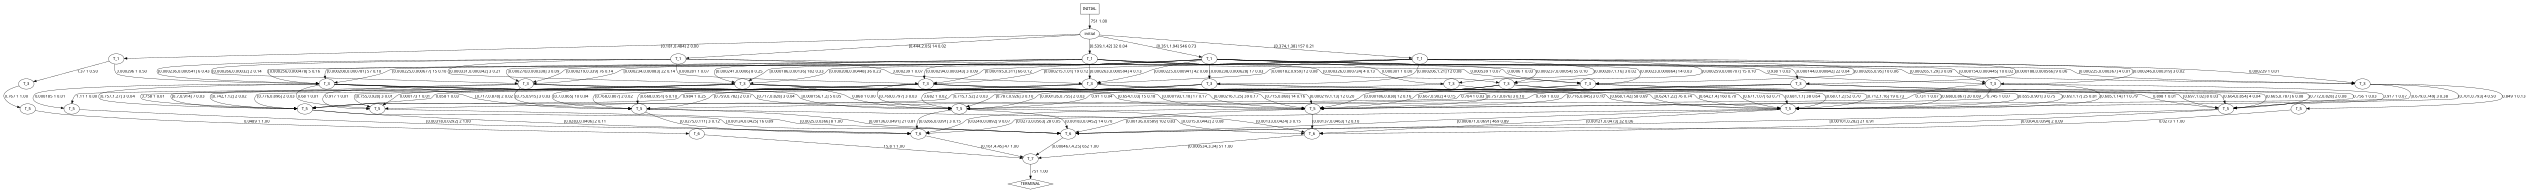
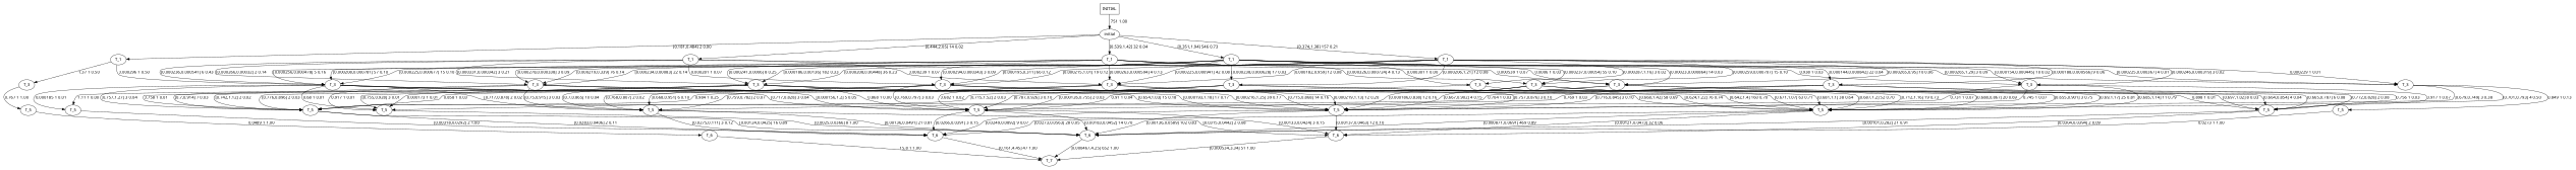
  digraph {
    fontname="Noto Sans"
    node [fontname="Noto Sans"]
    edge [fontname="Noto Sans"]
    n1 [label=T_1]
    n2 [label=T_3]
    n3 [label=T_3]
    n4 [label=T_1]
    n5 [label=T_3]
    n6 [label=T_3]
    n7 [label=T_3]
    n8 [label=T_3]
    n9 [label=T_3]
    n10 [label=T_1]
    n11 [label=T_3]
    n12 [label=T_3]
    n13 [label=T_3]
    n14 [label=T_1]
    n15 [label=T_3]
    n16 [label=T_3]
    n17 [label=T_3]
    n18 [label=T_1]
    n19 [label=T_5]
    n20 [label=T_5]
    n21 [label=T_5]
    n22 [label=T_5]
    n23 [label=T_5]
    n24 [label=T_5]
    n25 [label=T_5]
    n26 [label=T_5]
    n27 [label=T_5]
    n28 [label=T_5]
    n29 [label=T_6]
    n30 [label=T_6]
    n31 [label=T_6]
    n32 [label=T_6]
    n33 [label=T_7]
-   n34 [label=TERMINAL shape=diamond]
    n35 [label=initial]
    n36 [label=INITIAL shape=box]
    n1 -> n2 [label="1.37 1 0.50"]
    n1 -> n3 [label="0.000296 1 0.50"]
    n2 -> n19 [label="0.767 1 1.00"]
    n3 -> n20 [label="[0.757,1.27] 3 0.04"]
    n3 -> n21 [label="[0.668,1.42] 58 0.69"]
    n3 -> n23 [label="[0.654,1.03] 15 0.18"]
    n3 -> n24 [label="0.898 1 0.01"]
    n3 -> n25 [label="[0.717,0.828] 3 0.04"]
    n3 -> n26 [label="[0.717,0.878] 2 0.02"]
    n3 -> n27 [label="0.68 1 0.01"]
    n3 -> n28 [label="0.000185 1 0.01"]
    n4 -> n3 [label="[0.000236,0.000541] 6 0.43"]
    n4 -> n5 [label="0.000539 1 0.07"]
    n4 -> n6 [label="0.000239 1 0.07"]
    n4 -> n7 [label="[0.000266,0.00032] 2 0.14"]
    n4 -> n8 [label="0.000281 1 0.07"]
    n4 -> n9 [label="[0.000331,0.000342] 3 0.21"]
    n5 -> n21 [label="[0.712,1.16] 19 0.73"]
    n5 -> n23 [label="[0.667,0.902] 4 0.15"]
    n5 -> n24 [label="[0.772,0.828] 2 0.08"]
    n5 -> n25 [label="0.91 1 0.04"]
    n6 -> n20 [label="[0.776,0.896] 2 0.03"]
    n6 -> n21 [label="[0.681,1.1] 38 0.64"]
    n6 -> n23 [label="[0.000219,1.13] 12 0.20"]
    n6 -> n25 [label="0.682 1 0.02"]
    n6 -> n26 [label="[0.668,0.951] 6 0.10"]
    n7 -> n20 [label="0.758 1 0.01"]
    n7 -> n21 [label="[0.624,1.22] 76 0.74"]
    n7 -> n23 [label="[0.000193,1.18] 17 0.17"]
    n7 -> n25 [label="[0.000156,1.2] 5 0.05"]
    n7 -> n26 [label="[0.75,0.915] 3 0.03"]
    n7 -> n27 [label="0.917 1 0.01"]
    n8 -> n20 [label="[0.742,1.12] 2 0.02"]
    n8 -> n21 [label="[0.671,1.07] 63 0.71"]
    n8 -> n23 [label="[0.715,0.868] 14 0.16"]
    n8 -> n24 [label="[0.664,0.854] 4 0.04"]
    n8 -> n25 [label="[0.769,0.797] 3 0.03"]
    n8 -> n26 [label="[0.768,0.807] 2 0.02"]
    n8 -> n27 [label="0.000173 1 0.01"]
    n9 -> n20 [label="[0.7,0.914] 7 0.03"]
    n9 -> n21 [label="[0.642,1.4] 160 0.70"]
    n9 -> n23 [label="[0.000216,1.25] 39 0.17"]
    n9 -> n24 [label="[0.697,1.02] 8 0.03"]
    n9 -> n25 [label="0.868 1 0.00"]
    n9 -> n26 [label="[0.7,0.865] 10 0.04"]
    n9 -> n27 [label="[0.755,0.928] 3 0.01"]
    n9 -> n28 [label="1.11 1 0.00"]
    n10 -> n3 [label="[0.000256,0.000478] 5 0.16"]
    n10 -> n5 [label="0.0006 1 0.03"]
    n10 -> n6 [label="[0.000263,0.000594] 4 0.13"]
    n10 -> n7 [label="[0.000278,0.000338] 3 0.09"]
    n10 -> n8 [label="[0.000294,0.000343] 3 0.09"]
    n10 -> n9 [label="[0.000241,0.0006] 8 0.25"]
    n10 -> n11 [label="[0.000265,1.29] 3 0.09"]
    n10 -> n12 [label="0.938 1 0.03"]
    n10 -> n13 [label="[0.000326,0.000724] 4 0.13"]
    n11 -> n21 [label="[0.701,0.793] 4 0.50"]
    n11 -> n22 [label="0.849 1 0.13"]
    n11 -> n23 [label="[0.679,0.749] 3 0.38"]
    n12 -> n21 [label="[0.685,1.14] 11 0.79"]
    n12 -> n23 [label="0.745 1 0.07"]
    n12 -> n24 [label="0.917 1 0.07"]
    n12 -> n26 [label="0.731 1 0.07"]
    n13 -> n21 [label="[0.687,1.2] 52 0.70"]
    n13 -> n23 [label="[0.000186,0.838] 12 0.16"]
    n13 -> n24 [label="[0.665,0.787] 6 0.08"]
    n13 -> n25 [label="[0.000126,0.755] 2 0.03"]
    n13 -> n27 [label="[0.715,1.52] 2 0.03"]
    n14 -> n3 [label="[0.000208,0.000781] 57 0.10"]
    n14 -> n5 [label="[0.00023,0.000864] 14 0.03"]
    n14 -> n6 [label="[0.000225,0.000941] 42 0.08"]
    n14 -> n7 [label="[0.000219,0.339] 76 0.14"]
    n14 -> n8 [label="[0.000195,0.311] 66 0.12"]
    n14 -> n9 [label="[0.000186,0.00136] 182 0.33"]
    n14 -> n11 [label="[0.000225,0.000367] 4 0.01"]
    n14 -> n12 [label="[0.000154,0.000445] 10 0.02"]
    n14 -> n13 [label="[0.000237,0.00054] 55 0.10"]
    n14 -> n15 [label="0.000301 1 0.00"]
    n14 -> n16 [label="[0.000144,0.000842] 22 0.04"]
    n14 -> n17 [label="[0.000238,0.000628] 17 0.03"]
    n15 -> n20 [label="0.984 1 0.25"]
    n15 -> n21 [label="[0.655,0.901] 3 0.75"]
    n16 -> n20 [label="0.704 1 0.03"]
    n16 -> n21 [label="[0.69,1.17] 25 0.81"]
    n16 -> n23 [label="[0.716,0.845] 3 0.10"]
    n16 -> n24 [label="0.756 1 0.03"]
    n16 -> n25 [label="0.769 1 0.03"]
    n17 -> n20 [label="0.858 1 0.03"]
    n17 -> n21 [label="[0.688,0.867] 20 0.69"]
    n17 -> n23 [label="[0.757,0.876] 3 0.10"]
    n17 -> n25 [label="[0.787,0.926] 3 0.10"]
    n17 -> n26 [label="[0.759,0.782] 2 0.07"]
    n18 -> n3 [label="[0.000225,0.000677] 15 0.10"]
    n18 -> n5 [label="[0.000265,0.95] 10 0.06"]
    n18 -> n6 [label="[0.000182,0.959] 12 0.08"]
    n18 -> n7 [label="[0.000234,0.00083] 22 0.14"]
    n18 -> n8 [label="[0.000215,1.01] 19 0.12"]
    n18 -> n9 [label="[0.000208,0.00448] 36 0.23"]
    n18 -> n11 [label="0.000229 1 0.01"]
    n18 -> n12 [label="[0.000246,0.000319] 3 0.02"]
    n18 -> n13 [label="[0.000259,0.000707] 15 0.10"]
    n18 -> n15 [label="[0.000287,1.16] 3 0.02"]
    n18 -> n16 [label="[0.000188,0.000566] 9 0.06"]
    n18 -> n17 [label="[0.000206,1.21] 12 0.08"]
    n19 -> n30 [label="0.0489 1 1.00"]
    n20 -> n29 [label="[0.00124,0.0425] 16 0.89"]
    n20 -> n31 [label="[0.0283,0.0406] 2 0.11"]
    n21 -> n29 [label="[0.000871,0.0691] 469 0.89"]
    n21 -> n31 [label="[0.0273,0.0563] 28 0.05"]
    n21 -> n32 [label="[0.00121,0.0473] 32 0.06"]
    n22 -> n29 [label="0.0273 1 1.00"]
    n23 -> n29 [label="[0.00136,0.0589] 102 0.83"]
    n23 -> n31 [label="[0.0249,0.0892] 9 0.07"]
    n23 -> n32 [label="[0.00137,0.0463] 12 0.10"]
    n24 -> n29 [label="[0.00101,0.282] 21 0.91"]
    n24 -> n32 [label="[0.0304,0.0394] 2 0.09"]
    n25 -> n29 [label="[0.00183,0.0452] 14 0.70"]
    n25 -> n31 [label="[0.0266,0.0391] 3 0.15"]
    n25 -> n32 [label="[0.00133,0.0424] 3 0.15"]
    n26 -> n29 [label="[0.00136,0.0491] 21 0.81"]
    n26 -> n31 [label="[0.0275,0.111] 3 0.12"]
    n26 -> n32 [label="[0.0315,0.0442] 2 0.08"]
    n27 -> n29 [label="[0.0025,0.0366] 8 1.00"]
    n28 -> n31 [label="[0.00318,0.0292] 2 1.00"]
    n29 -> n33 [label="[0.000467,4.25] 652 1.00"]
    n30 -> n33 [label="15.8 1 1.00"]
    n31 -> n33 [label="[0.161,4.45] 47 1.00"]
    n32 -> n33 [label="[0.000534,3.34] 51 1.00"]
-   n33 -> n34 [label=" 751 1.00"]
    n35 -> n1 [label="[0.181,0.484] 2 0.00"]
    n35 -> n4 [label="[0.444,2.05] 14 0.02"]
    n35 -> n10 [label="[0.539,1.42] 32 0.04"]
    n35 -> n14 [label="[0.351,1.94] 546 0.73"]
    n35 -> n18 [label="[0.374,1.38] 157 0.21"]
    n36 -> n35 [label=" 751 1.00"]
  }
